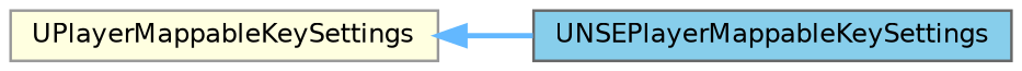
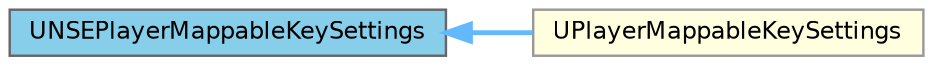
  digraph {
    rankdir=LR
    node [fontname=Helvetica fontsize=10 shape=box style=filled]
    n1 [color=grey60 fillcolor=lightyellow height=0.2 label=UPlayerMappableKeySettings width=0.4]
    n2 [color=grey40 fillcolor=skyblue height=0.2 label=UNSEPlayerMappableKeySettings width=0.4]
-   n1 -> n2 [color=steelblue1 dir=back fontname=Helvetica fontsize=10 labelfontname=Helvetica labelfontsize=10 style=bold]
+   n2 -> n1 [color=steelblue1 dir=back fontname=Helvetica fontsize=10 labelfontname=Helvetica labelfontsize=10 style=bold]
  }
